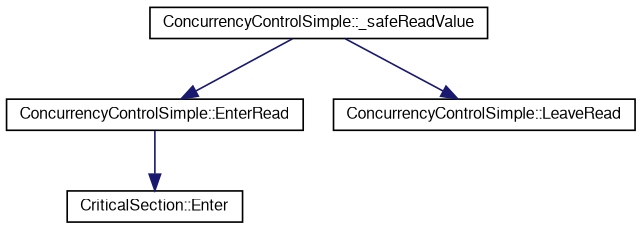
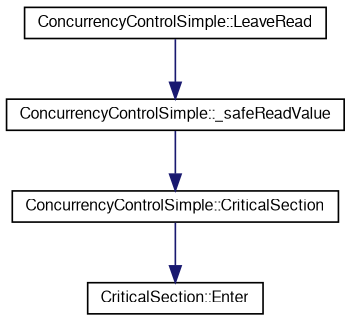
  digraph {
    rankdir=TB
    node [color=black fillcolor=white fontname=FreeSans fontsize=10 shape=record style=filled]
    edge [color=midnightblue fontname=FreeSans fontsize=10 labelfontname=FreeSans labelfontsize=10 style=solid]
    n1 [height=0.2 label="ConcurrencyControlSimple::_safeReadValue" width=0.4]
-   n2 [height=0.2 label="ConcurrencyControlSimple::EnterRead" width=0.4]
+   n2 [height=0.2 label="ConcurrencyControlSimple::CriticalSection" width=0.4]
    n3 [height=0.2 label="ConcurrencyControlSimple::LeaveRead" width=0.4]
    n4 [height=0.2 label="CriticalSection::Enter" width=0.4]
    n1 -> n2
-   n1 -> n3
+   n3 -> n1
    n2 -> n4
  }
